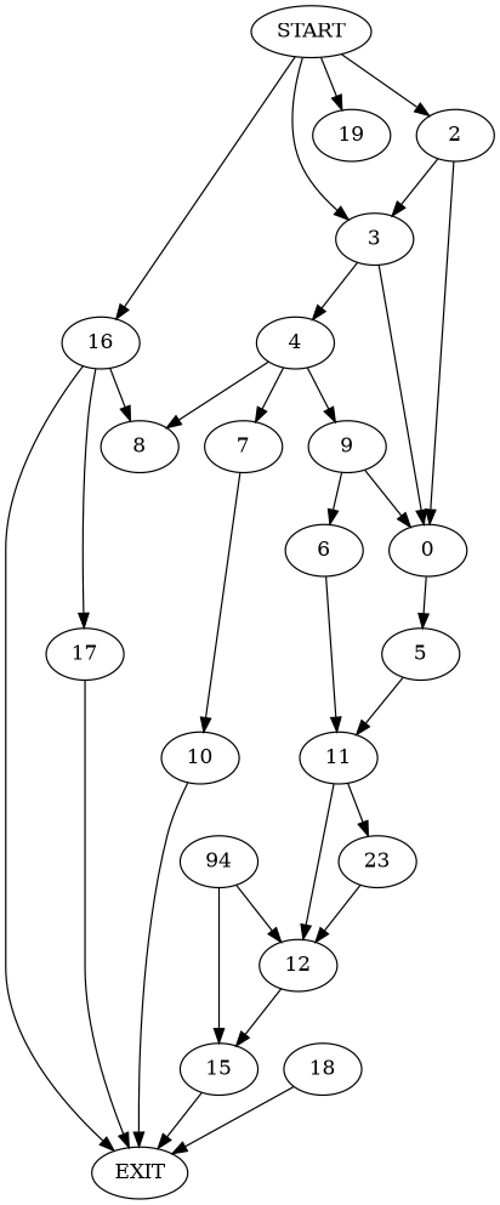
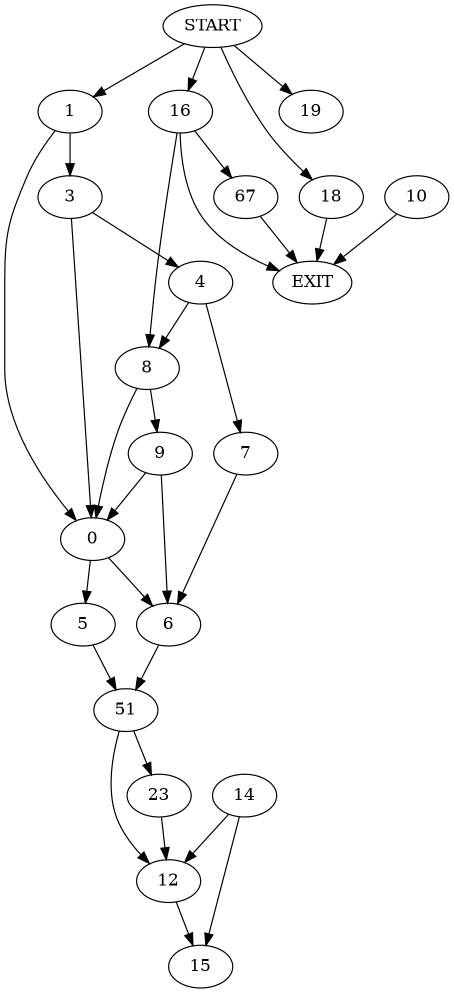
  digraph {
    n1 [label=START]
-   1 [label=2]
+   1
    16
    18
    19
    n6 [label=0]
    3
-   17
+   17 [label=67]
    n9 [label=EXIT]
    8
    5
    6
    4
-   11
+   11 [label=51]
    7
    10
    9
    12
    n19 [label=23]
    15
-   14 [label=94]
+   14
    n1 -> 1
    n1 -> 16
-   n1 -> 3
+   n1 -> 18
    n1 -> 19
    1 -> n6
    1 -> 3
    16 -> 17
    16 -> n9
    16 -> 8
    18 -> n9
    n6 -> 5
+   n6 -> 6
    3 -> n6
    3 -> 4
    17 -> n9
-   4 -> 9
+   8 -> n6
+   8 -> 9
    5 -> 11
    6 -> 11
    4 -> 8
    4 -> 7
    11 -> 12
    11 -> n19
-   7 -> 10
+   7 -> 6
    10 -> n9
    9 -> n6
    9 -> 6
    12 -> 15
    n19 -> 12
-   15 -> n9
    14 -> 12
    14 -> 15
  }
